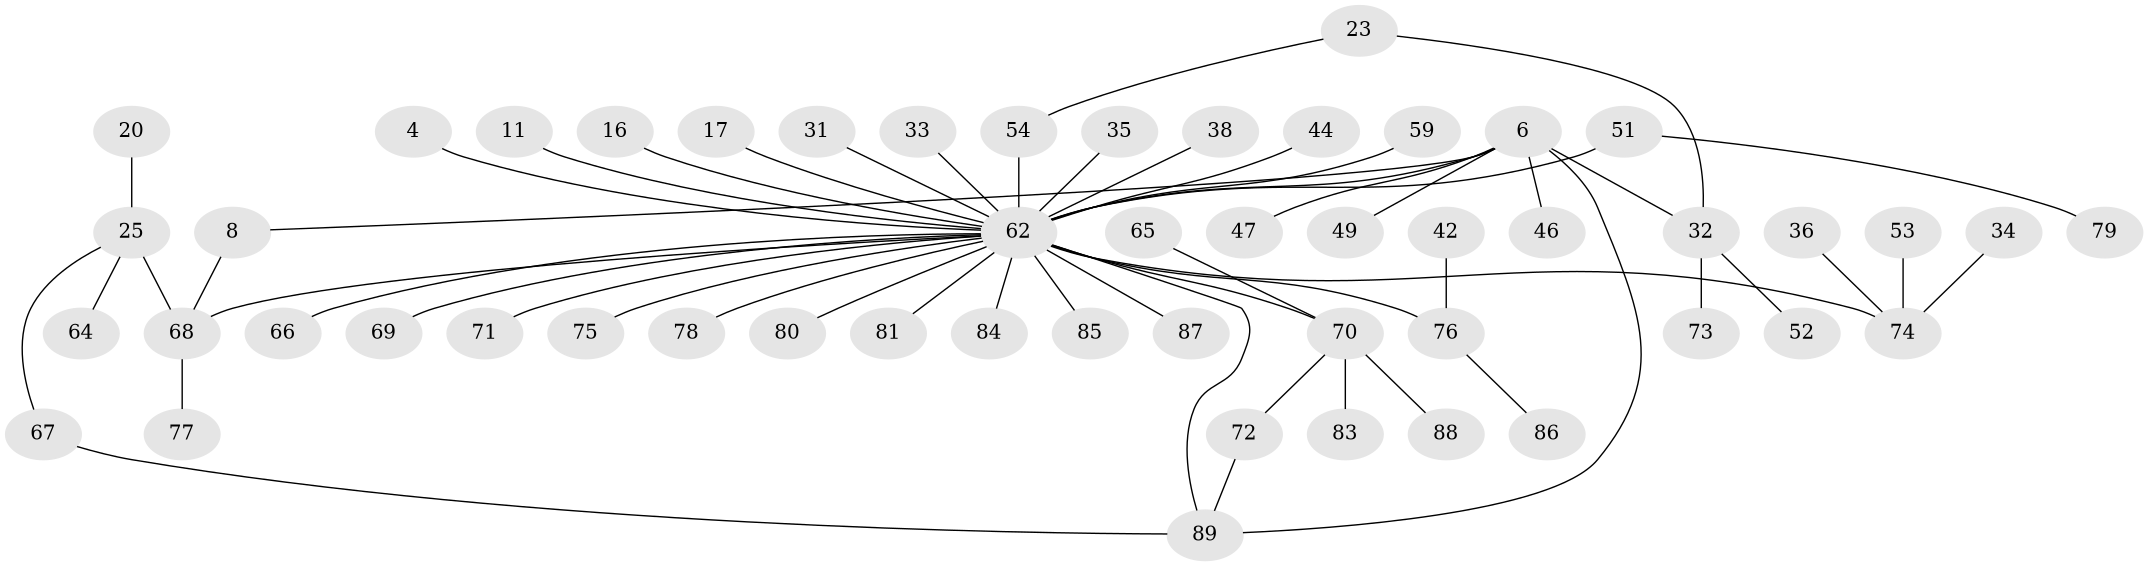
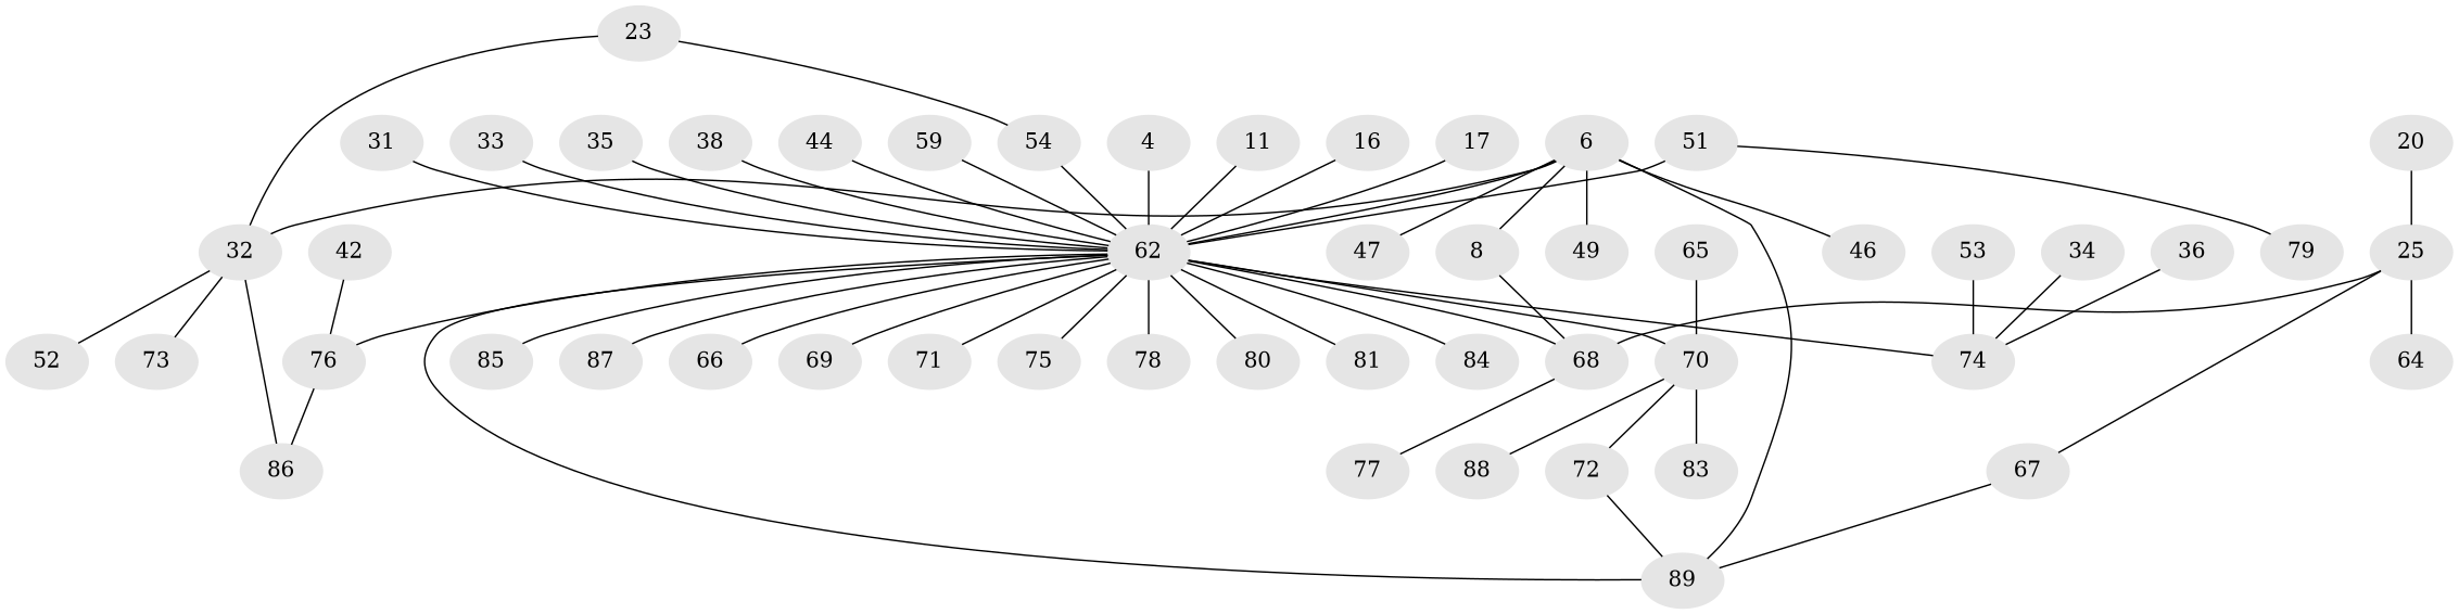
  graph {
    node [color=gray90 style=filled]
    62 [super="+9+13+21"]
    89 [super="+28+82+60"]
    68 [super="+43+61+57"]
    74 [super="+22"]
    76 [super="+41+30"]
    66 [super="+15+63"]
    69
    70 [super="+37+58+12"]
    71
    75 [super="+45"]
    78 [super="+26"]
    80
    81
    84
    85
    87
    4
    6
    8
    32 [super="+19"]
    n21 [label=49]
    46
    47
    52
    73
    86
    77
    11
    16
    17
    25 [super="+10"]
    64
    67 [super="+50+55"]
    20
    23
    54 [super="+7"]
    31
    33
    34
    35 [super="+1"]
    36
    38
    42
    44
    51 [super="+49"]
    79
    53
    59
    72
    83
    88
    65
    62 -- 89 [weight=2]
    62 -- 68 [weight=6]
    62 -- 74 [weight=2]
    62 -- 76 [weight=4]
    62 -- 66
    62 -- 69
    62 -- 70 [weight=2]
    62 -- 71
    62 -- 75
    62 -- 78 [weight=2]
    62 -- 80
    62 -- 81
    62 -- 84
    62 -- 85
    62 -- 87
    68 -- 77
    76 -- 86
    70 -- 72
    70 -- 83
    70 -- 88
    4 -- 62
    6 -- 62 [weight=3]
    6 -- 89 [weight=2]
    6 -- 8
    6 -- 32 [weight=2]
    6 -- n21
    6 -- 46
    6 -- 47
    8 -- 68
    32 -- 52
    32 -- 73
+   32 -- 86
    11 -- 62
    16 -- 62
    17 -- 62
    25 -- 68 [weight=2]
    25 -- 64
    25 -- 67
    67 -- 89
    20 -- 25
    23 -- 32
    23 -- 54
    54 -- 62 [weight=2]
    31 -- 62
    33 -- 62
    34 -- 74
    35 -- 62
    36 -- 74
    38 -- 62
    42 -- 76
    44 -- 62
    51 -- 62 [weight=2]
    51 -- 79
    53 -- 74
    59 -- 62
    72 -- 89
    65 -- 70
  }
